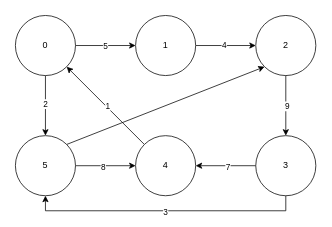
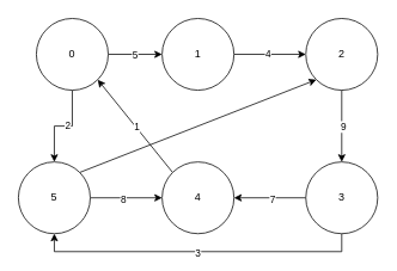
  <mxCell id="0" />
  <mxCell id="1" parent="0" />
  <mxCell id="2" value="" style="edgeStyle=orthogonalEdgeStyle;rounded=0;orthogonalLoop=1;jettySize=auto;html=1;" parent="1" source="6" target="9" edge="1"><mxGeometry relative="1" as="geometry" /></mxCell>
  <mxCell id="3" value="5" style="edgeLabel;html=1;align=center;verticalAlign=middle;resizable=0;points=[];" parent="2" vertex="1" connectable="0"><mxGeometry x="-0.025" relative="1" as="geometry"><mxPoint as="offset" /></mxGeometry></mxCell>
  <mxCell id="4" style="edgeStyle=orthogonalEdgeStyle;rounded=0;orthogonalLoop=1;jettySize=auto;html=1;entryX=0.5;entryY=0;entryDx=0;entryDy=0;" parent="1" source="6" target="24" edge="1"><mxGeometry relative="1" as="geometry" /></mxCell>
  <mxCell id="5" value="2" style="edgeLabel;html=1;align=center;verticalAlign=middle;resizable=0;points=[];" parent="4" vertex="1" connectable="0"><mxGeometry x="-0.075" y="-1" relative="1" as="geometry"><mxPoint as="offset" /></mxGeometry></mxCell>
- <mxCell id="6" value="0" style="ellipse;whiteSpace=wrap;html=1;aspect=fixed;" parent="1" vertex="1"><mxGeometry x="20" y="20" width="80" height="80" as="geometry" /></mxCell>
+ <mxCell id="6" value="0" style="ellipse;whiteSpace=wrap;html=1;aspect=fixed;" parent="1" vertex="1"><mxGeometry x="40" y="20" width="80" height="80" as="geometry" /></mxCell>
  <mxCell id="7" value="" style="edgeStyle=orthogonalEdgeStyle;rounded=0;orthogonalLoop=1;jettySize=auto;html=1;" parent="1" source="9" target="12" edge="1"><mxGeometry relative="1" as="geometry" /></mxCell>
  <mxCell id="8" value="4" style="edgeLabel;html=1;align=center;verticalAlign=middle;resizable=0;points=[];" parent="7" vertex="1" connectable="0"><mxGeometry x="-0.075" y="1" relative="1" as="geometry"><mxPoint as="offset" /></mxGeometry></mxCell>
  <mxCell id="9" value="1" style="ellipse;whiteSpace=wrap;html=1;aspect=fixed;" parent="1" vertex="1"><mxGeometry x="180" y="20" width="80" height="80" as="geometry" /></mxCell>
  <mxCell id="10" value="" style="edgeStyle=orthogonalEdgeStyle;rounded=0;orthogonalLoop=1;jettySize=auto;html=1;" parent="1" source="12" target="17" edge="1"><mxGeometry relative="1" as="geometry" /></mxCell>
  <mxCell id="11" value="9" style="edgeLabel;html=1;align=center;verticalAlign=middle;resizable=0;points=[];" parent="10" vertex="1" connectable="0"><mxGeometry y="1" relative="1" as="geometry"><mxPoint as="offset" /></mxGeometry></mxCell>
  <mxCell id="12" value="2" style="ellipse;whiteSpace=wrap;html=1;aspect=fixed;" parent="1" vertex="1"><mxGeometry x="340" y="20" width="80" height="80" as="geometry" /></mxCell>
  <mxCell id="13" value="" style="edgeStyle=orthogonalEdgeStyle;rounded=0;orthogonalLoop=1;jettySize=auto;html=1;" parent="1" source="17" target="22" edge="1"><mxGeometry relative="1" as="geometry" /></mxCell>
  <mxCell id="14" value="7" style="edgeLabel;html=1;align=center;verticalAlign=middle;resizable=0;points=[];" parent="13" vertex="1" connectable="0"><mxGeometry x="-0.05" y="1" relative="1" as="geometry"><mxPoint as="offset" /></mxGeometry></mxCell>
  <mxCell id="15" style="edgeStyle=orthogonalEdgeStyle;rounded=0;orthogonalLoop=1;jettySize=auto;html=1;exitX=0.5;exitY=1;exitDx=0;exitDy=0;entryX=0.5;entryY=1;entryDx=0;entryDy=0;" parent="1" source="17" target="24" edge="1"><mxGeometry relative="1" as="geometry"><Array as="points"><mxPoint x="380" y="280" /><mxPoint x="60" y="280" /></Array></mxGeometry></mxCell>
  <mxCell id="16" value="3" style="edgeLabel;html=1;align=center;verticalAlign=middle;resizable=0;points=[];" parent="15" vertex="1" connectable="0"><mxGeometry x="0.006" y="1" relative="1" as="geometry"><mxPoint as="offset" /></mxGeometry></mxCell>
  <mxCell id="17" value="3" style="ellipse;whiteSpace=wrap;html=1;aspect=fixed;" parent="1" vertex="1"><mxGeometry x="340" y="180" width="80" height="80" as="geometry" /></mxCell>
  <mxCell id="18" value="" style="edgeStyle=orthogonalEdgeStyle;rounded=0;orthogonalLoop=1;jettySize=auto;html=1;startArrow=classic;startFill=1;endArrow=none;endFill=0;" parent="1" source="22" target="24" edge="1"><mxGeometry relative="1" as="geometry" /></mxCell>
  <mxCell id="19" value="8" style="edgeLabel;html=1;align=center;verticalAlign=middle;resizable=0;points=[];" parent="18" vertex="1" connectable="0"><mxGeometry x="0.1" y="1" relative="1" as="geometry"><mxPoint as="offset" /></mxGeometry></mxCell>
  <mxCell id="20" style="rounded=0;orthogonalLoop=1;jettySize=auto;html=1;exitX=0;exitY=0;exitDx=0;exitDy=0;entryX=1;entryY=1;entryDx=0;entryDy=0;" parent="1" source="22" target="6" edge="1"><mxGeometry relative="1" as="geometry" /></mxCell>
  <mxCell id="21" value="1" style="edgeLabel;html=1;align=center;verticalAlign=middle;resizable=0;points=[];" parent="20" vertex="1" connectable="0"><mxGeometry x="-0.029" y="-1" relative="1" as="geometry"><mxPoint as="offset" /></mxGeometry></mxCell>
  <mxCell id="22" value="4" style="ellipse;whiteSpace=wrap;html=1;aspect=fixed;" parent="1" vertex="1"><mxGeometry x="180" y="180" width="80" height="80" as="geometry" /></mxCell>
  <mxCell id="23" style="edgeStyle=none;rounded=0;orthogonalLoop=1;jettySize=auto;html=1;exitX=1;exitY=0;exitDx=0;exitDy=0;entryX=0;entryY=1;entryDx=0;entryDy=0;" parent="1" source="24" target="12" edge="1"><mxGeometry relative="1" as="geometry" /></mxCell>
  <mxCell id="24" value="5" style="ellipse;whiteSpace=wrap;html=1;aspect=fixed;" parent="1" vertex="1"><mxGeometry x="20" y="180" width="80" height="80" as="geometry" /></mxCell>
